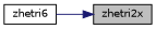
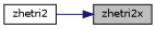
  digraph {
    rankdir=RL
    node [color=black fontname=Helvetica fontsize=10 shape=record style=filled]
    n1 [fillcolor=grey75 fontcolor=black height=0.2 label=zhetri2x width=0.4]
-   n2 [fillcolor=white height=0.2 label=zhetri6 width=0.4]
+   n2 [fillcolor=white height=0.2 label=zhetri2 width=0.4]
    n1 -> n2 [color=midnightblue dir=back fontname=Helvetica fontsize=10 labelfontname=Helvetica labelfontsize=10 style=solid]
  }
